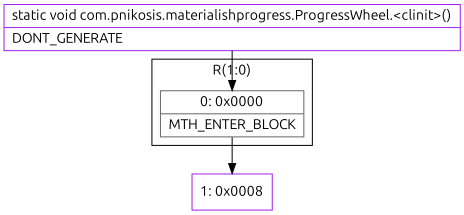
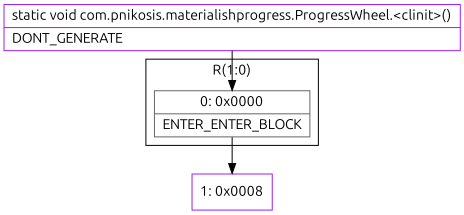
  digraph {
    fontname=Ubuntu
    node [color=purple shape=record fontname=Ubuntu]
    edge [fontname=Ubuntu]
-   n1 [color=gray40 label="{0\:\ 0x0000|MTH_ENTER_BLOCK\l}"]
+   n1 [color=gray40 label="{0\:\ 0x0000|ENTER_ENTER_BLOCK\l}"]
    n2 [label="{1\:\ 0x0008}"]
    n3 [label="{static void com.pnikosis.materialishprogress.ProgressWheel.\<clinit\>()  | DONT_GENERATE\l}"]
    subgraph cluster_1 {
      label="R(1:0)"
      n1
    }
    n1 -> n2
    n3 -> n1
  }
